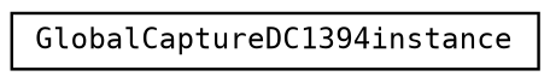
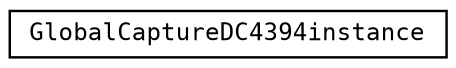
  digraph {
    rankdir=TB
    fontname="DejaVu Sans Mono"
-   n1 [color=black fillcolor=white fontname="DejaVu Sans Mono" fontsize=10 height=0.2 label=GlobalCaptureDC1394instance shape=record style=filled width=0.4]
+   n1 [color=black fillcolor=white fontname="DejaVu Sans Mono" fontsize=10 height=0.2 label=GlobalCaptureDC4394instance shape=record style=filled width=0.4]
  }
